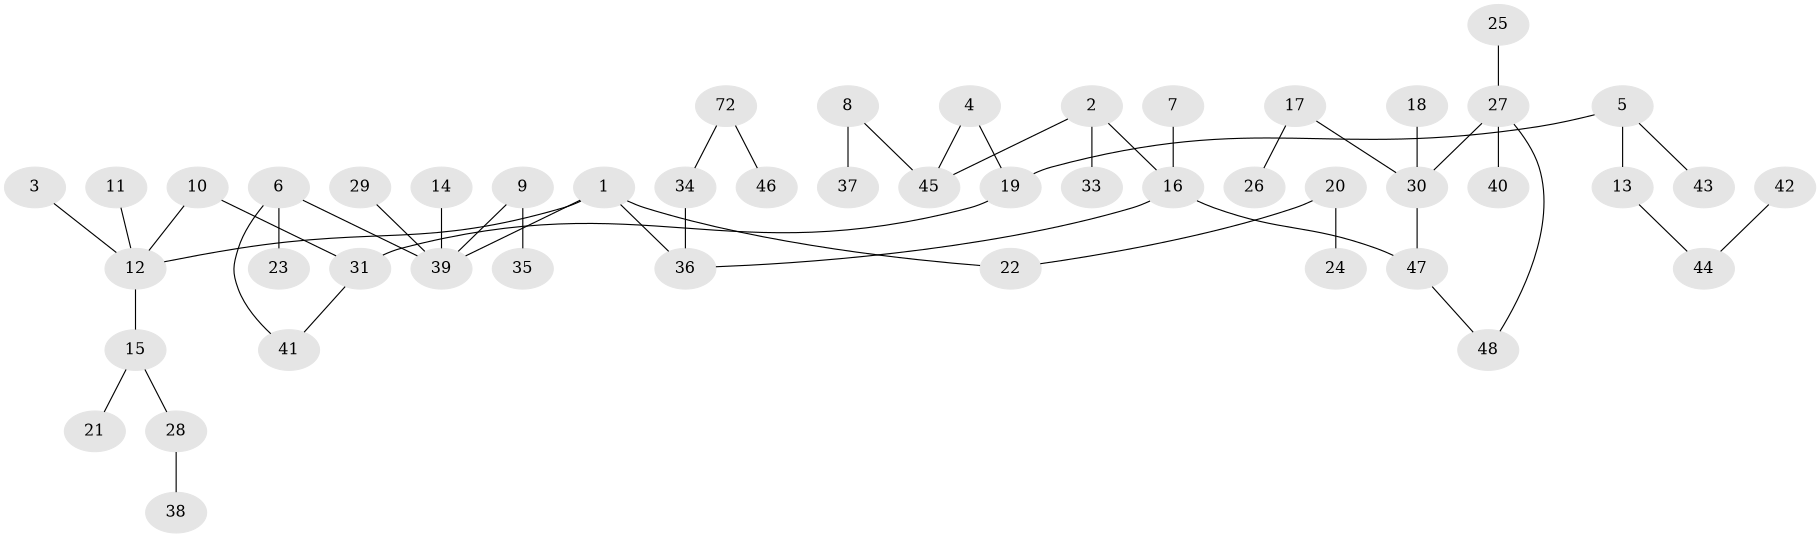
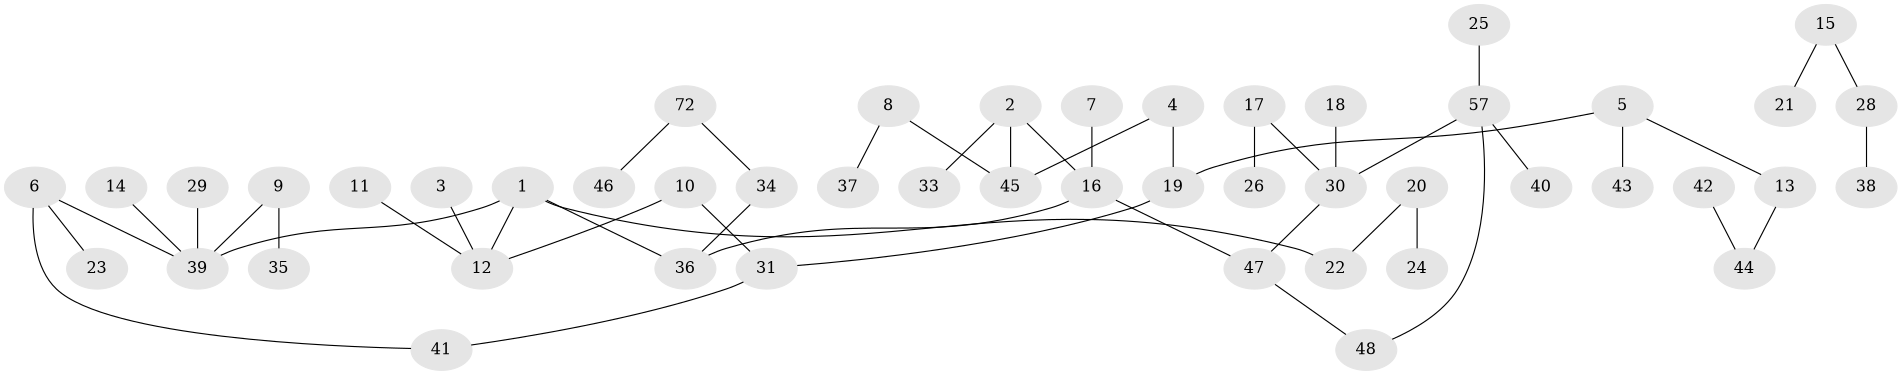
  graph {
    node [color=gray90 style=filled]
    edge [weight=1.0]
    1
    12
    22
    36
    39
    15
    2
    16
    33
    45
    47
    3
    4
    19
    31
    5
    13
    43
    44
    6
    23
    41
    7
    8
    37
    9
    35
    10
    11
    21
    28
    14
    38
    48
    17
    26
    30
    18
    20
    24
    25
-   27
+   27 [label=57]
    40
    29
    n45 [label=72]
    34
    46
    42
    1 -- 12
    1 -- 22
    1 -- 36
    1 -- 39
-   12 -- 15
    15 -- 21
    15 -- 28
    2 -- 16
    2 -- 33
    2 -- 45
    16 -- 36
    16 -- 47
    47 -- 48
    3 -- 12
    4 -- 45
    4 -- 19
    19 -- 31
    31 -- 41
    5 -- 19
    5 -- 13
    5 -- 43
    13 -- 44
    6 -- 39
    6 -- 23
    6 -- 41
    7 -- 16
    8 -- 45
    8 -- 37
    9 -- 39 [weight=2.0]
    9 -- 35
    10 -- 12
    10 -- 31
    11 -- 12
    28 -- 38
    14 -- 39 [weight=2.0]
    17 -- 26
    17 -- 30
    30 -- 47
    18 -- 30
    20 -- 22
    20 -- 24
    25 -- 27
    27 -- 48
    27 -- 30
    27 -- 40
    29 -- 39
    n45 -- 34
    n45 -- 46
    34 -- 36
    42 -- 44
  }
